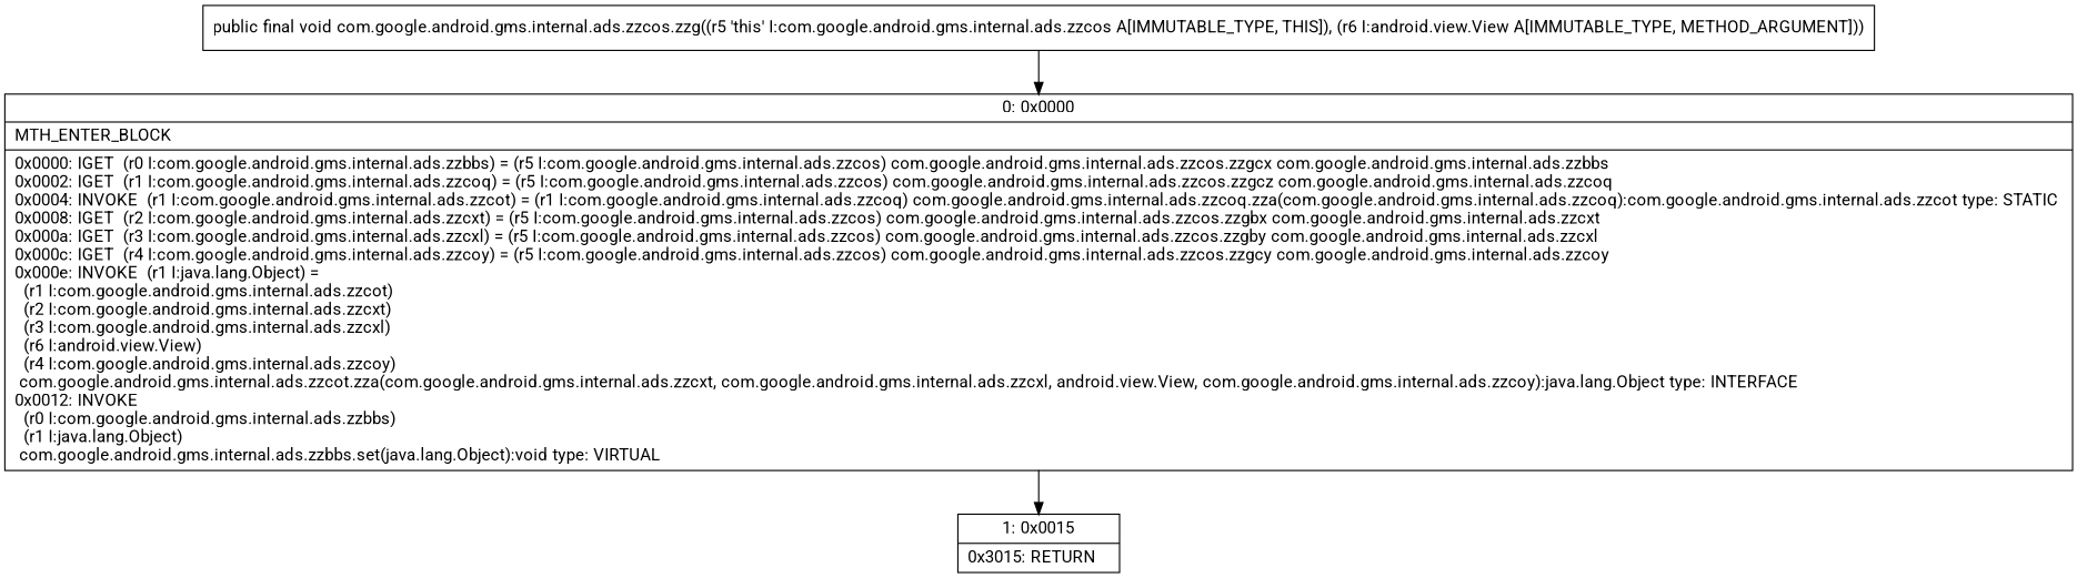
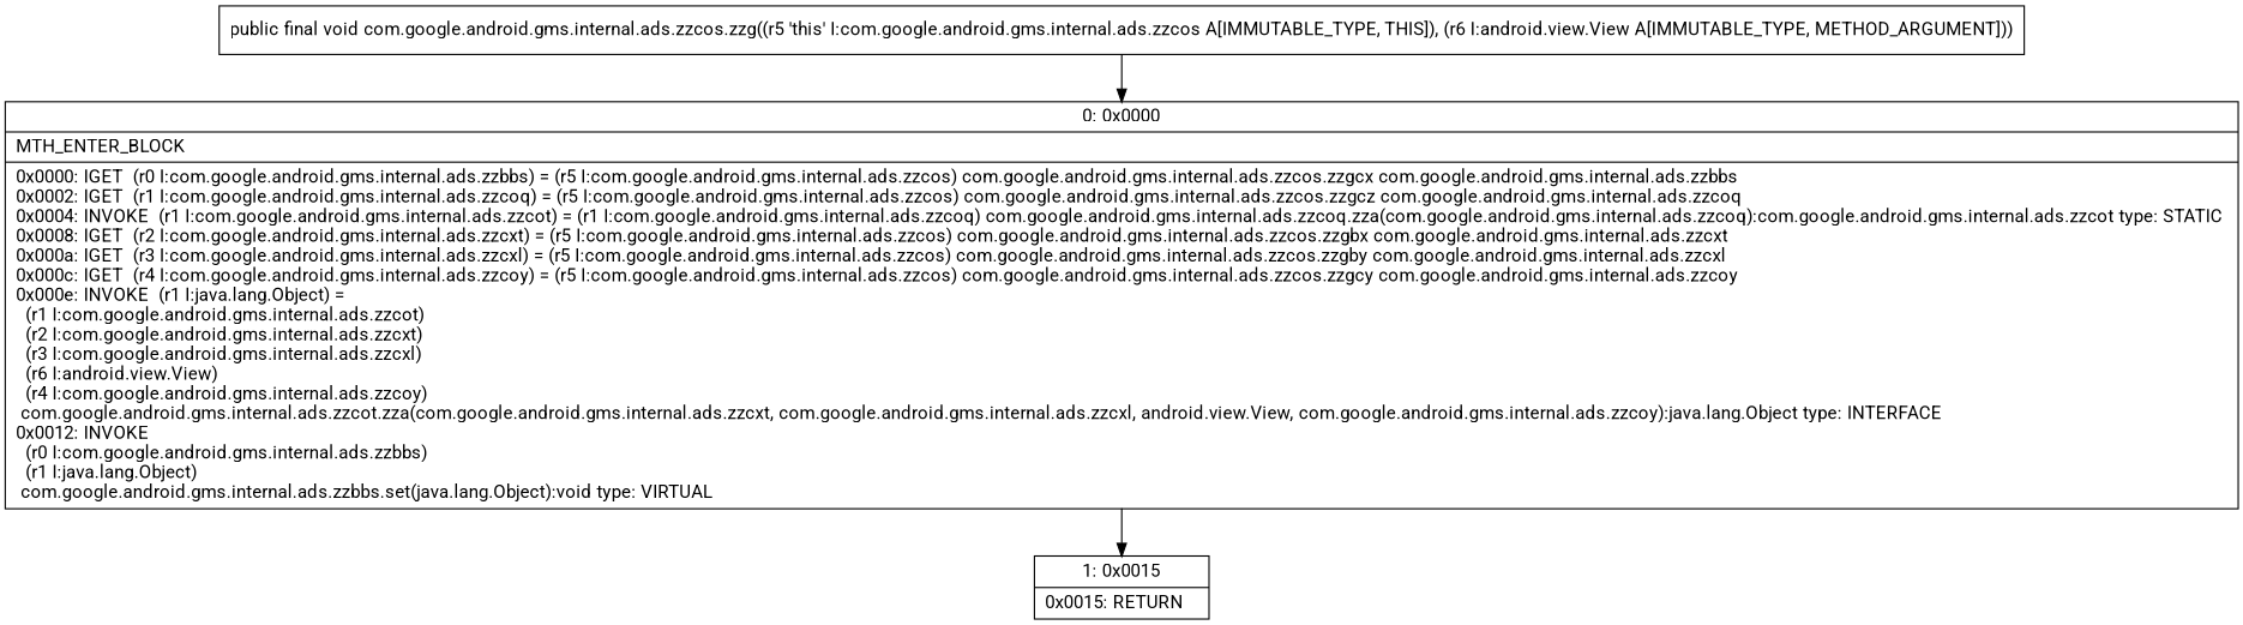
  digraph {
    fontname=Roboto
    node [shape=record fontname=Roboto]
    edge [fontname=Roboto]
    n1 [label="{0\:\ 0x0000|MTH_ENTER_BLOCK\l|0x0000: IGET  (r0 I:com.google.android.gms.internal.ads.zzbbs) = (r5 I:com.google.android.gms.internal.ads.zzcos) com.google.android.gms.internal.ads.zzcos.zzgcx com.google.android.gms.internal.ads.zzbbs \l0x0002: IGET  (r1 I:com.google.android.gms.internal.ads.zzcoq) = (r5 I:com.google.android.gms.internal.ads.zzcos) com.google.android.gms.internal.ads.zzcos.zzgcz com.google.android.gms.internal.ads.zzcoq \l0x0004: INVOKE  (r1 I:com.google.android.gms.internal.ads.zzcot) = (r1 I:com.google.android.gms.internal.ads.zzcoq) com.google.android.gms.internal.ads.zzcoq.zza(com.google.android.gms.internal.ads.zzcoq):com.google.android.gms.internal.ads.zzcot type: STATIC \l0x0008: IGET  (r2 I:com.google.android.gms.internal.ads.zzcxt) = (r5 I:com.google.android.gms.internal.ads.zzcos) com.google.android.gms.internal.ads.zzcos.zzgbx com.google.android.gms.internal.ads.zzcxt \l0x000a: IGET  (r3 I:com.google.android.gms.internal.ads.zzcxl) = (r5 I:com.google.android.gms.internal.ads.zzcos) com.google.android.gms.internal.ads.zzcos.zzgby com.google.android.gms.internal.ads.zzcxl \l0x000c: IGET  (r4 I:com.google.android.gms.internal.ads.zzcoy) = (r5 I:com.google.android.gms.internal.ads.zzcos) com.google.android.gms.internal.ads.zzcos.zzgcy com.google.android.gms.internal.ads.zzcoy \l0x000e: INVOKE  (r1 I:java.lang.Object) = \l  (r1 I:com.google.android.gms.internal.ads.zzcot)\l  (r2 I:com.google.android.gms.internal.ads.zzcxt)\l  (r3 I:com.google.android.gms.internal.ads.zzcxl)\l  (r6 I:android.view.View)\l  (r4 I:com.google.android.gms.internal.ads.zzcoy)\l com.google.android.gms.internal.ads.zzcot.zza(com.google.android.gms.internal.ads.zzcxt, com.google.android.gms.internal.ads.zzcxl, android.view.View, com.google.android.gms.internal.ads.zzcoy):java.lang.Object type: INTERFACE \l0x0012: INVOKE  \l  (r0 I:com.google.android.gms.internal.ads.zzbbs)\l  (r1 I:java.lang.Object)\l com.google.android.gms.internal.ads.zzbbs.set(java.lang.Object):void type: VIRTUAL \l}"]
-   n2 [label="{1\:\ 0x0015|0x3015: RETURN   \l}"]
+   n2 [label="{1\:\ 0x0015|0x0015: RETURN   \l}"]
    n3 [label="{public final void com.google.android.gms.internal.ads.zzcos.zzg((r5 'this' I:com.google.android.gms.internal.ads.zzcos A[IMMUTABLE_TYPE, THIS]), (r6 I:android.view.View A[IMMUTABLE_TYPE, METHOD_ARGUMENT])) }"]
    n1 -> n2
    n3 -> n1
  }
